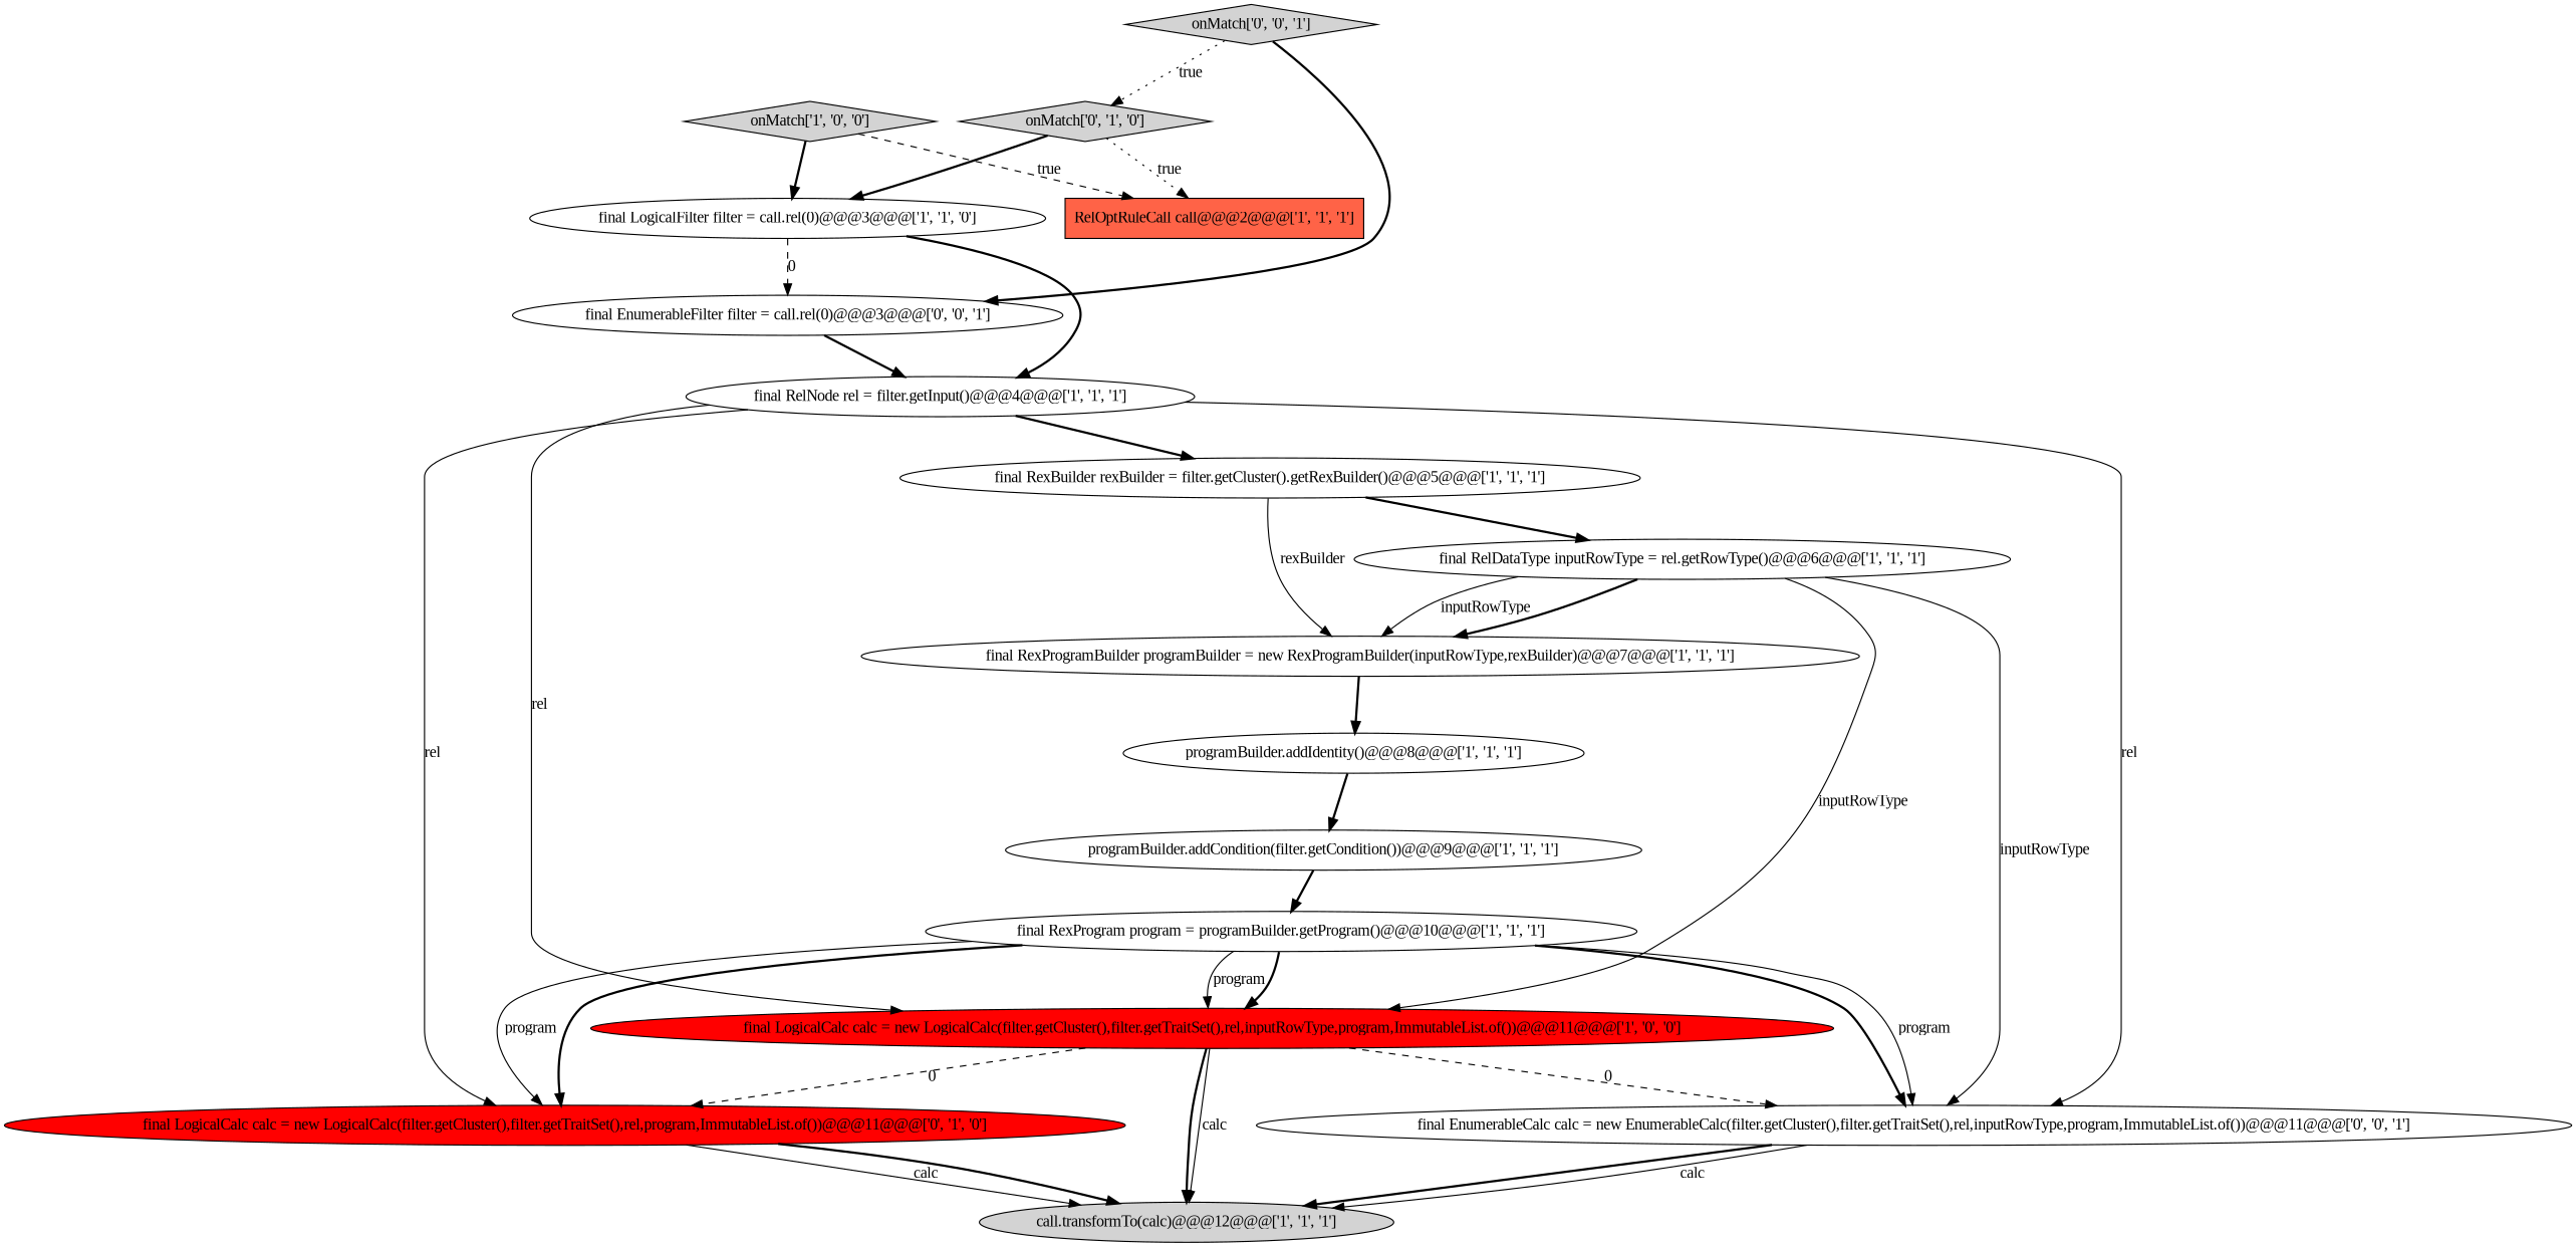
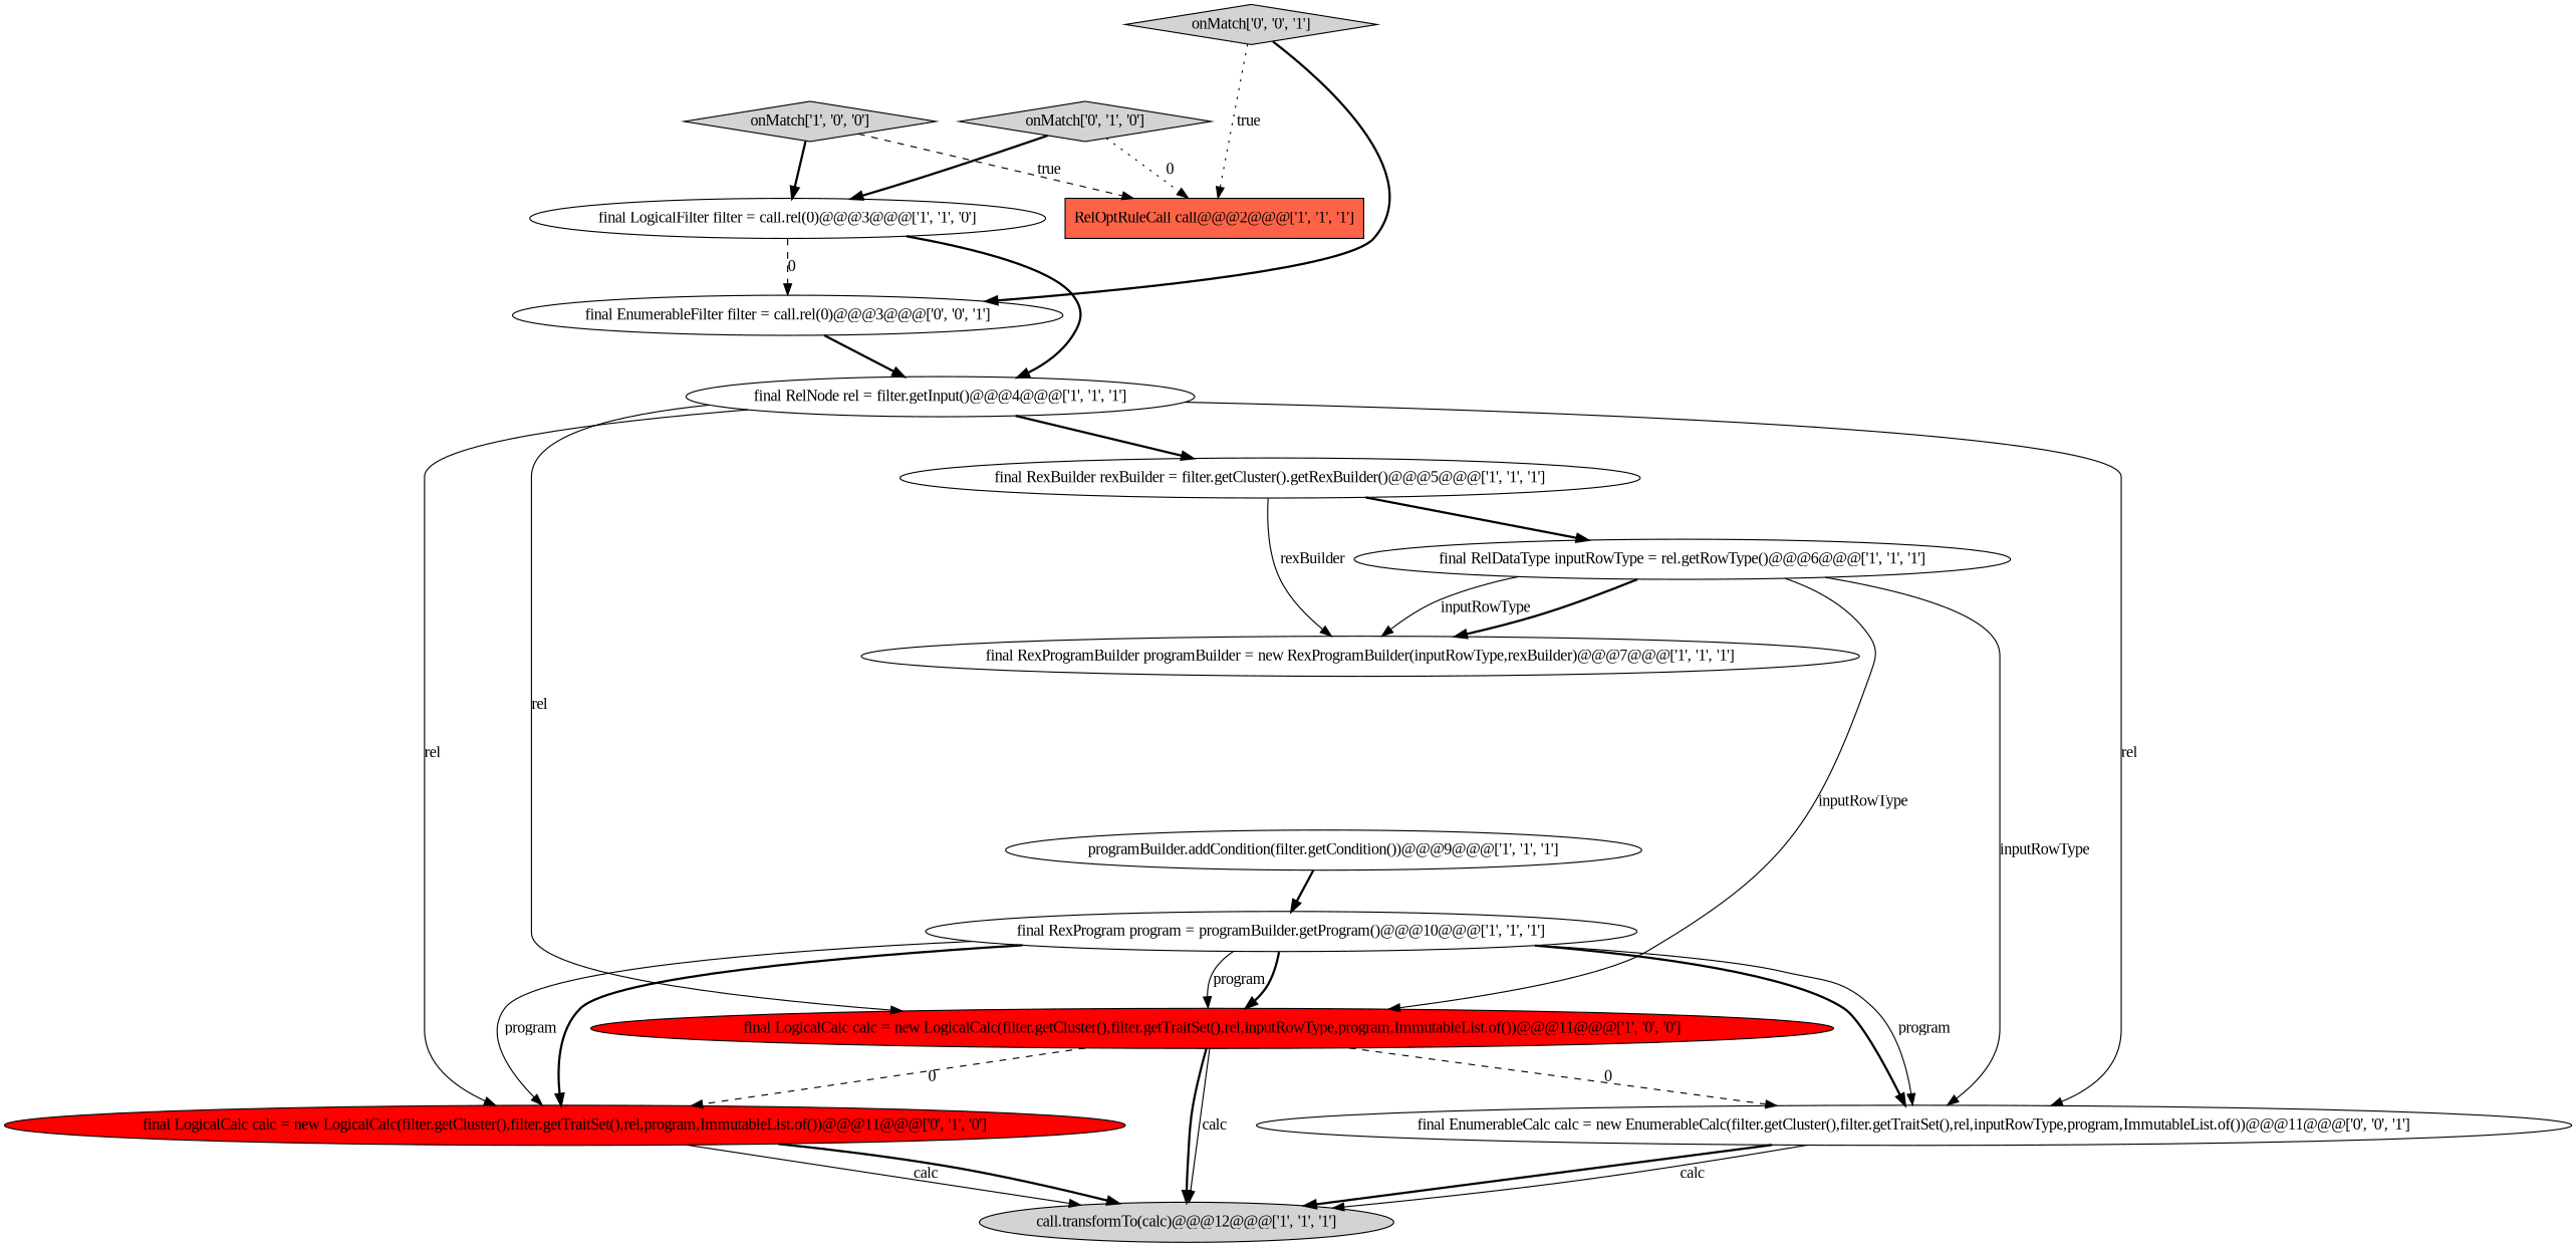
  digraph {
    fontname="Liberation Serif"
    node [fillcolor=white fontname="Liberation Serif" shape=ellipse style=filled]
    edge [fontname="Liberation Serif" style=bold]
    n1 [label="programBuilder.addCondition(filter.getCondition())@@@9@@@['1', '1', '1']"]
    n2 [label="final RexProgram program = programBuilder.getProgram()@@@10@@@['1', '1', '1']"]
    n3 [fillcolor=red label="final LogicalCalc calc = new LogicalCalc(filter.getCluster(),filter.getTraitSet(),rel,inputRowType,program,ImmutableList.of())@@@11@@@['1', '0', '0']"]
    n4 [label="final EnumerableCalc calc = new EnumerableCalc(filter.getCluster(),filter.getTraitSet(),rel,inputRowType,program,ImmutableList.of())@@@11@@@['0', '0', '1']"]
    n5 [fillcolor=red label="final LogicalCalc calc = new LogicalCalc(filter.getCluster(),filter.getTraitSet(),rel,program,ImmutableList.of())@@@11@@@['0', '1', '0']"]
    n6 [fillcolor=lightgray label="call.transformTo(calc)@@@12@@@['1', '1', '1']"]
    n7 [label="final RexBuilder rexBuilder = filter.getCluster().getRexBuilder()@@@5@@@['1', '1', '1']"]
    n8 [label="final RelDataType inputRowType = rel.getRowType()@@@6@@@['1', '1', '1']"]
    n9 [label="final RexProgramBuilder programBuilder = new RexProgramBuilder(inputRowType,rexBuilder)@@@7@@@['1', '1', '1']"]
-   n10 [label="programBuilder.addIdentity()@@@8@@@['1', '1', '1']"]
    n11 [label="final LogicalFilter filter = call.rel(0)@@@3@@@['1', '1', '0']"]
    n12 [label="final RelNode rel = filter.getInput()@@@4@@@['1', '1', '1']"]
    n13 [label="final EnumerableFilter filter = call.rel(0)@@@3@@@['0', '0', '1']"]
    n14 [fillcolor=tomato label="RelOptRuleCall call@@@2@@@['1', '1', '1']" shape=box]
    n15 [fillcolor=lightgray label="onMatch['0', '1', '0']" shape=diamond]
    n16 [fillcolor=lightgray label="onMatch['0', '0', '1']" shape=diamond]
    n17 [fillcolor=lightgray label="onMatch['1', '0', '0']" shape=diamond]
    n1 -> n2
    n2 -> n3 [label=program style=solid]
    n2 -> n3
    n2 -> n4
    n2 -> n4 [label=program style=solid]
    n2 -> n5
    n2 -> n5 [label=program style=solid]
    n3 -> n4 [label=0 style=dashed]
    n3 -> n5 [label=0 style=dashed]
    n3 -> n6 [label=calc style=solid]
    n3 -> n6
    n4 -> n6
    n4 -> n6 [label=calc style=solid]
    n5 -> n6 [label=calc style=solid]
    n5 -> n6
    n7 -> n8
    n7 -> n9 [label=rexBuilder style=solid]
    n8 -> n3 [label=inputRowType style=solid]
    n8 -> n4 [label=inputRowType style=solid]
    n8 -> n9
    n8 -> n9 [label=inputRowType style=solid]
-   n9 -> n10
-   n10 -> n1
    n11 -> n12
    n11 -> n13 [label=0 style=dashed]
    n12 -> n3 [label=rel style=solid]
    n12 -> n4 [label=rel style=solid]
    n12 -> n5 [label=rel style=solid]
    n12 -> n7
    n13 -> n12
    n15 -> n11
-   n15 -> n14 [label=true style=dotted]
+   n15 -> n14 [label=0 style=dotted]
    n16 -> n13
-   n16 -> n15 [label=true style=dotted]
+   n16 -> n14 [label=true style=dotted]
    n17 -> n11
    n17 -> n14 [label=true style=dashed]
  }
